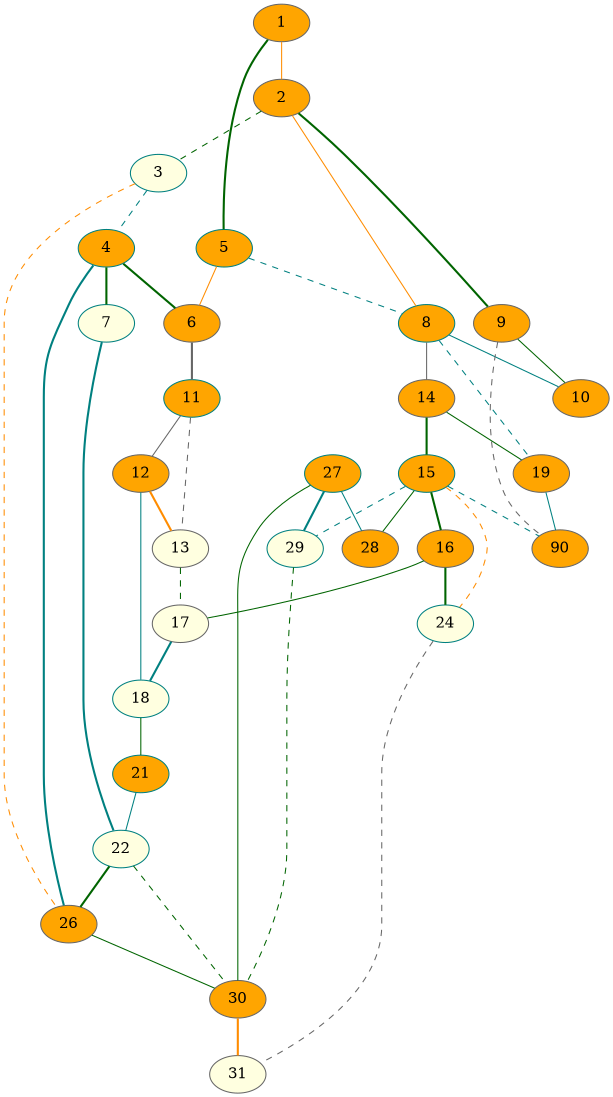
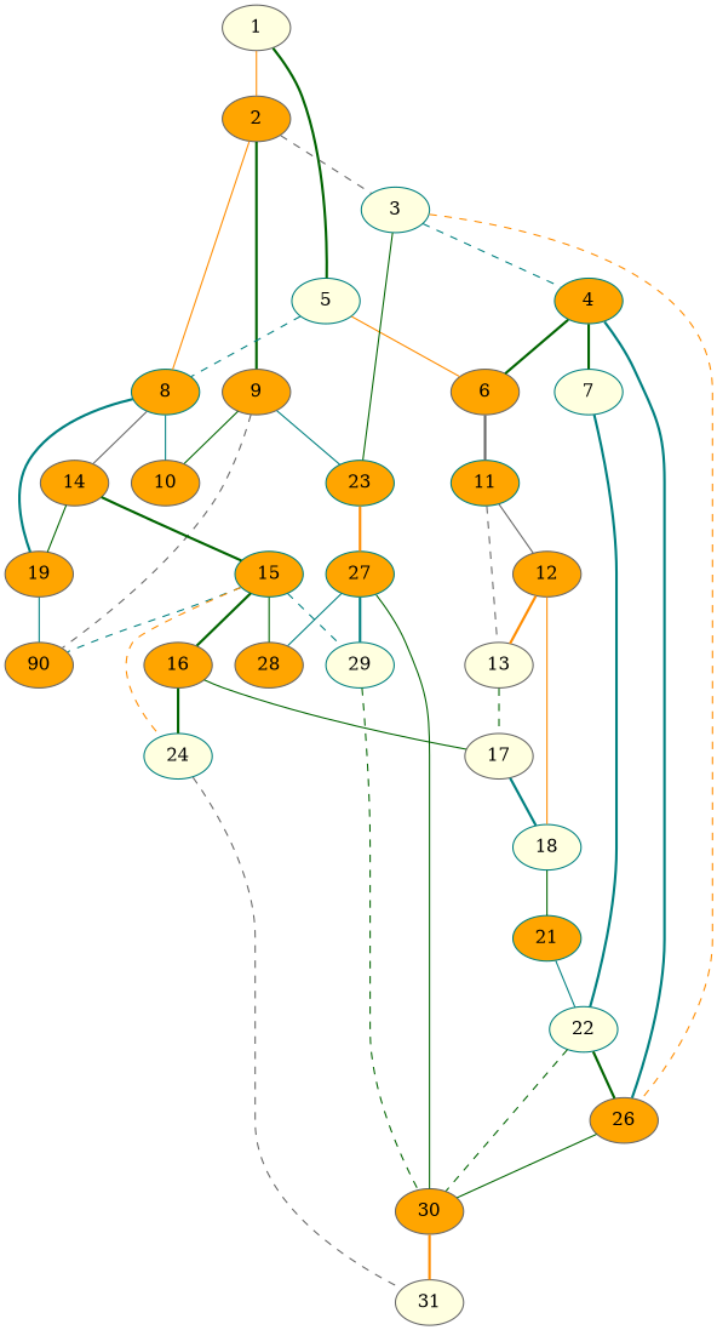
  graph {
    node [color=gray40 fillcolor=orange style=filled]
    edge [color=darkgreen style=solid weight=1.0]
-   1
+   1 [fillcolor=lightyellow]
    2
-   5 [color=teal]
+   5 [color=teal fillcolor=lightyellow]
    3 [color=teal fillcolor=lightyellow]
    8 [color=teal]
    9
    6
    4 [color=teal]
+   23 [color=teal]
    26
    10
    14
    19
    n14 [label=90]
    7 [color=teal fillcolor=lightyellow]
    27 [color=teal]
    30
    11 [color=teal]
    22 [color=teal fillcolor=lightyellow]
    12
    13 [fillcolor=lightyellow]
    18 [color=teal fillcolor=lightyellow]
    15 [color=teal]
    17 [fillcolor=lightyellow]
    21 [color=teal]
    16
    24 [color=teal fillcolor=lightyellow]
    28
    29 [color=teal fillcolor=lightyellow]
    31 [fillcolor=lightyellow]
    1 -- 2 [color=darkorange weight=2.0]
    1 -- 5 [style=bold]
-   2 -- 3 [style=dashed weight=2.0]
+   2 -- 3 [color=gray40 style=dashed weight=2.0]
    2 -- 8 [color=darkorange]
    2 -- 9 [style=bold]
    5 -- 8 [color=teal style=dashed]
    5 -- 6 [color=darkorange]
    3 -- 4 [color=teal style=dashed]
+   3 -- 23
    3 -- 26 [color=darkorange style=dashed]
    8 -- 10 [color=teal weight=2.0]
    8 -- 14 [color=gray40]
-   8 -- 19 [color=teal style=dashed]
+   8 -- 19 [color=teal style=bold]
+   9 -- 23 [color=teal]
    9 -- 10
    9 -- n14 [color=gray40 style=dashed]
    6 -- 11 [color=gray40 style=bold]
    4 -- 6 [style=bold]
    4 -- 26 [color=teal style=bold]
    4 -- 7 [style=bold weight=2.0]
+   23 -- 27 [color=darkorange style=bold]
    26 -- 30
    14 -- 19
    14 -- 15 [style=bold]
    19 -- n14 [color=teal]
    7 -- 22 [color=teal style=bold]
    27 -- 30
    27 -- 28 [color=teal weight=2.0]
    27 -- 29 [color=teal style=bold]
    30 -- 31 [color=darkorange style=bold weight=2.0]
    11 -- 12 [color=gray40]
    11 -- 13 [color=gray40 style=dashed]
    22 -- 26 [style=bold]
    22 -- 30 [style=dashed]
    12 -- 13 [color=darkorange style=bold]
-   12 -- 18 [color=teal weight=2.0]
+   12 -- 18 [color=darkorange weight=2.0]
    13 -- 17 [style=dashed]
    18 -- 21
    15 -- n14 [color=teal style=dashed]
    15 -- 16 [style=bold]
    15 -- 24 [color=darkorange style=dashed]
    15 -- 28
    15 -- 29 [color=teal style=dashed]
    17 -- 18 [color=teal style=bold]
    21 -- 22 [color=teal]
    16 -- 17
    16 -- 24 [style=bold]
    24 -- 31 [color=gray40 style=dashed]
    29 -- 30 [style=dashed]
  }
